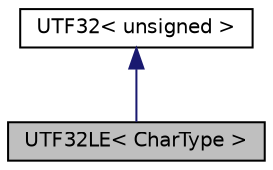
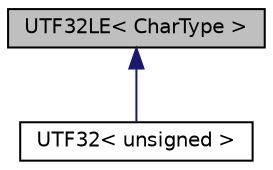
  digraph {
    node [color=black fontname=Helvetica fontsize=10 shape=record style=filled]
    n1 [fillcolor=grey75 fontcolor=black height=0.2 label="UTF32LE\< CharType \>" width=0.4]
    n2 [fillcolor=white height=0.2 label="UTF32\< unsigned \>" width=0.4]
-   n2 -> n1 [color=midnightblue dir=back fontname=Helvetica fontsize=10 labelfontname=Helvetica labelfontsize=10 style=solid]
+   n1 -> n2 [color=midnightblue dir=back fontname=Helvetica fontsize=10 labelfontname=Helvetica labelfontsize=10 style=solid]
  }
